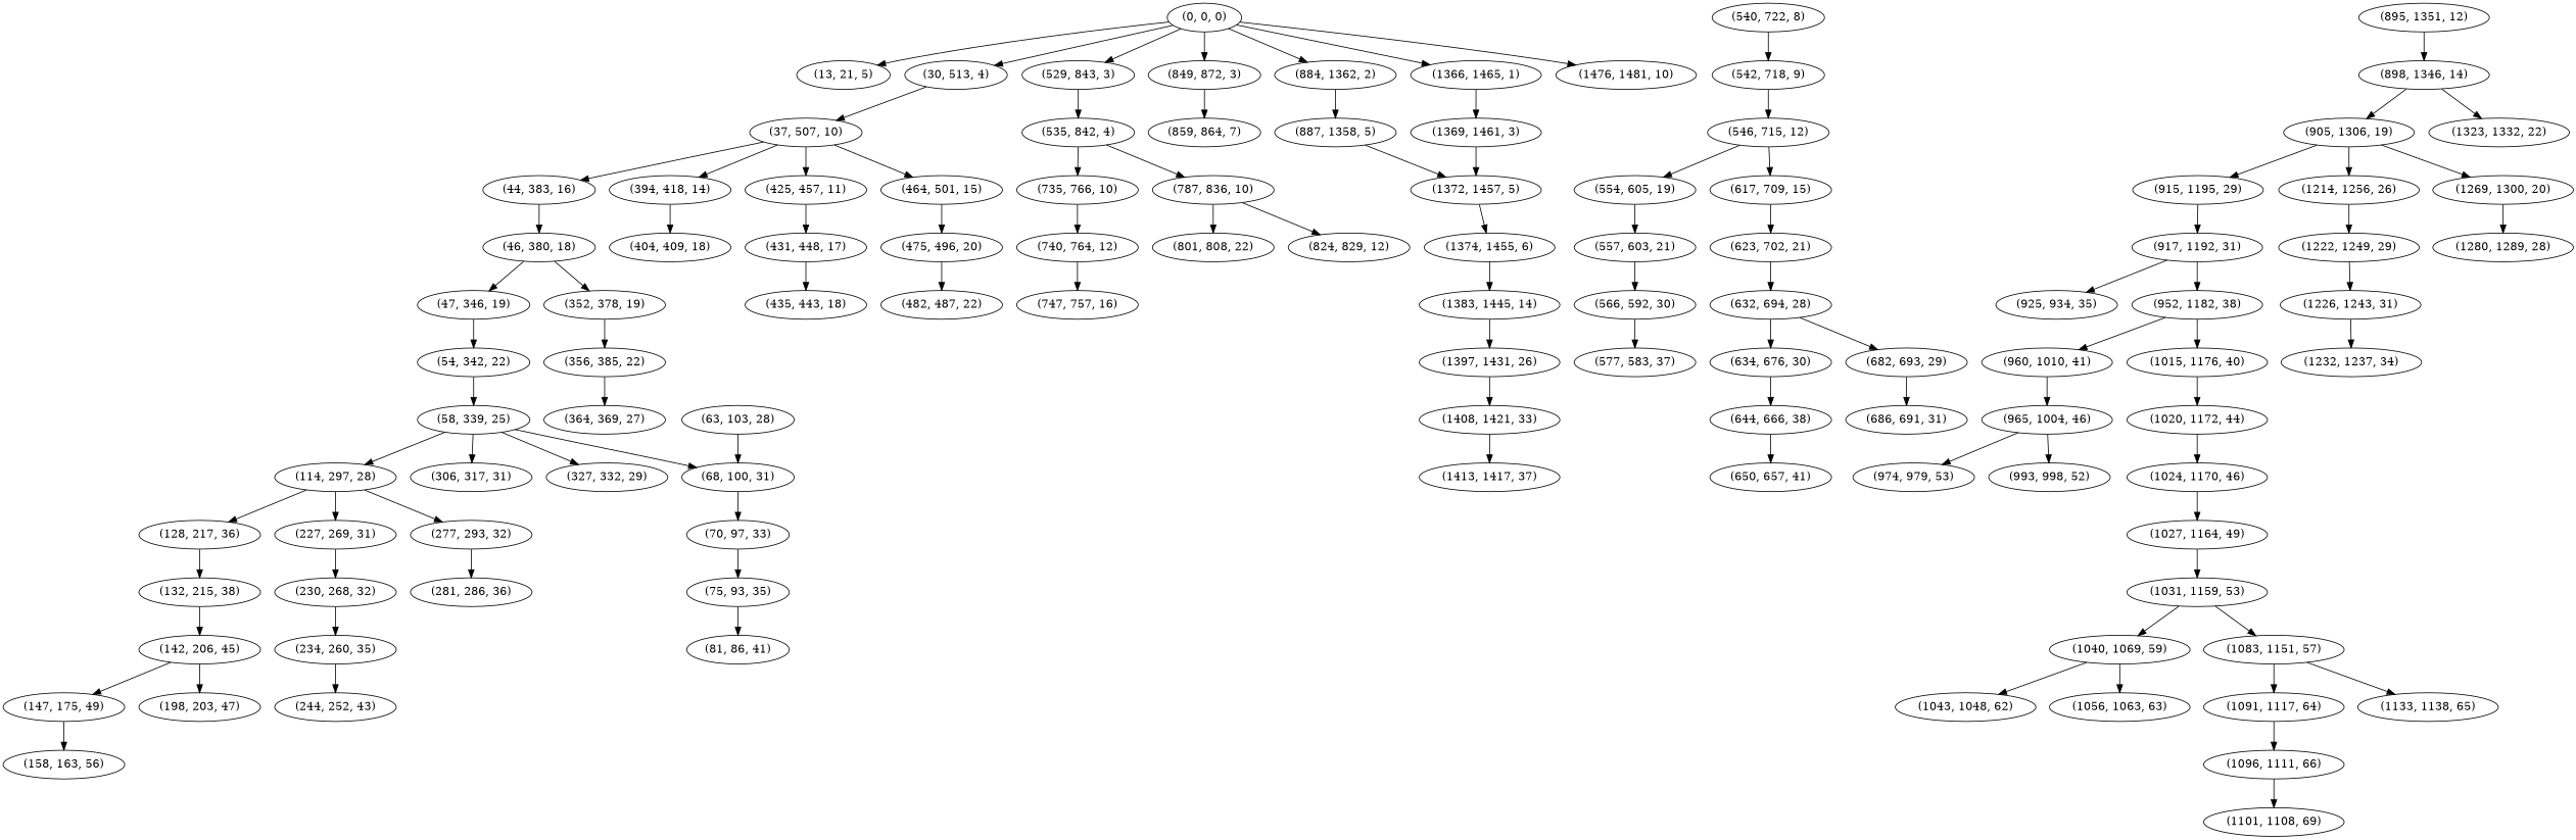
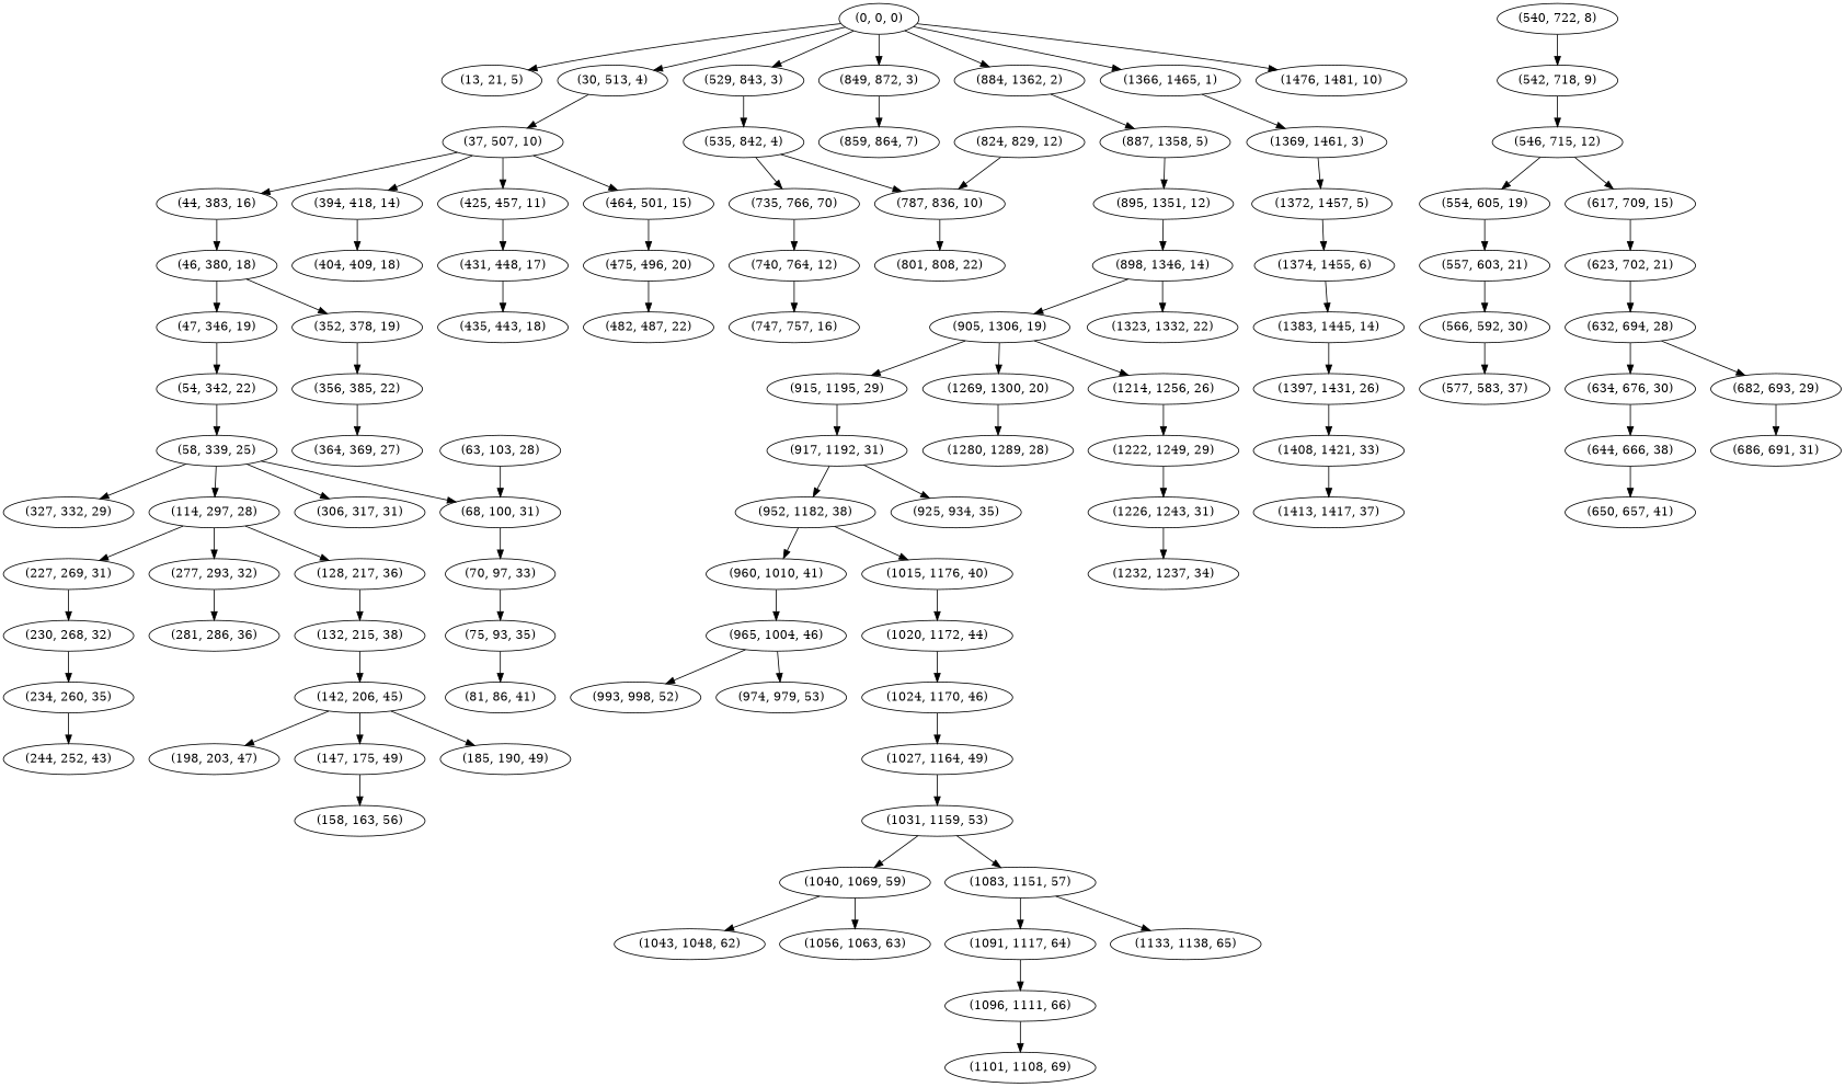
  digraph {
    "(0, 0, 0)"
    "(13, 21, 5)"
    "(30, 513, 4)"
    "(529, 843, 3)"
    "(849, 872, 3)"
    "(884, 1362, 2)"
    "(1366, 1465, 1)"
    "(1476, 1481, 10)"
    "(37, 507, 10)"
    "(535, 842, 4)"
    "(859, 864, 7)"
    "(887, 1358, 5)"
    "(1369, 1461, 3)"
    "(44, 383, 16)"
    "(394, 418, 14)"
    "(425, 457, 11)"
    "(464, 501, 15)"
    "(46, 380, 18)"
    "(404, 409, 18)"
    "(431, 448, 17)"
    "(475, 496, 20)"
    "(47, 346, 19)"
    "(352, 378, 19)"
    "(54, 342, 22)"
    n25 [label="(356, 385, 22)"]
    "(58, 339, 25)"
    "(114, 297, 28)"
    "(306, 317, 31)"
    "(327, 332, 29)"
    "(68, 100, 31)"
    "(63, 103, 28)"
    "(128, 217, 36)"
    "(227, 269, 31)"
    "(277, 293, 32)"
    "(70, 97, 33)"
    "(75, 93, 35)"
    "(81, 86, 41)"
    "(132, 215, 38)"
    "(230, 268, 32)"
    "(281, 286, 36)"
    "(142, 206, 45)"
    "(147, 175, 49)"
+   "(185, 190, 49)"
    "(198, 203, 47)"
    "(158, 163, 56)"
    "(234, 260, 35)"
    "(244, 252, 43)"
    "(364, 369, 27)"
    "(435, 443, 18)"
    "(482, 487, 22)"
-   "(735, 766, 10)"
+   "(735, 766, 10)" [label="(735, 766, 70)"]
    "(787, 836, 10)"
    "(540, 722, 8)"
    "(542, 718, 9)"
    "(740, 764, 12)"
    "(801, 808, 22)"
    "(824, 829, 12)"
    "(546, 715, 12)"
    "(554, 605, 19)"
    "(617, 709, 15)"
    "(557, 603, 21)"
    "(623, 702, 21)"
    "(566, 592, 30)"
    "(577, 583, 37)"
    "(632, 694, 28)"
    "(634, 676, 30)"
    "(682, 693, 29)"
    "(644, 666, 38)"
    "(686, 691, 31)"
    "(650, 657, 41)"
    "(747, 757, 16)"
    "(895, 1351, 12)"
    "(898, 1346, 14)"
    "(905, 1306, 19)"
    "(1323, 1332, 22)"
    "(915, 1195, 29)"
    "(1214, 1256, 26)"
    "(1269, 1300, 20)"
    "(917, 1192, 31)"
    "(1222, 1249, 29)"
    "(1280, 1289, 28)"
    "(925, 934, 35)"
    "(952, 1182, 38)"
    "(960, 1010, 41)"
    "(1015, 1176, 40)"
    "(965, 1004, 46)"
    "(1020, 1172, 44)"
    "(974, 979, 53)"
    "(993, 998, 52)"
    "(1024, 1170, 46)"
    "(1027, 1164, 49)"
    "(1031, 1159, 53)"
    "(1040, 1069, 59)"
    "(1083, 1151, 57)"
    "(1043, 1048, 62)"
    "(1056, 1063, 63)"
    "(1091, 1117, 64)"
    "(1133, 1138, 65)"
    "(1096, 1111, 66)"
    "(1101, 1108, 69)"
    "(1226, 1243, 31)"
    "(1232, 1237, 34)"
    "(1372, 1457, 5)"
    "(1374, 1455, 6)"
    "(1383, 1445, 14)"
    "(1397, 1431, 26)"
    "(1408, 1421, 33)"
    "(1413, 1417, 37)"
    "(0, 0, 0)" -> "(13, 21, 5)"
    "(0, 0, 0)" -> "(30, 513, 4)"
    "(0, 0, 0)" -> "(529, 843, 3)"
    "(0, 0, 0)" -> "(849, 872, 3)"
    "(0, 0, 0)" -> "(884, 1362, 2)"
    "(0, 0, 0)" -> "(1366, 1465, 1)"
    "(0, 0, 0)" -> "(1476, 1481, 10)"
    "(30, 513, 4)" -> "(37, 507, 10)"
    "(529, 843, 3)" -> "(535, 842, 4)"
    "(849, 872, 3)" -> "(859, 864, 7)"
    "(884, 1362, 2)" -> "(887, 1358, 5)"
    "(1366, 1465, 1)" -> "(1369, 1461, 3)"
    "(37, 507, 10)" -> "(44, 383, 16)"
    "(37, 507, 10)" -> "(394, 418, 14)"
    "(37, 507, 10)" -> "(425, 457, 11)"
    "(37, 507, 10)" -> "(464, 501, 15)"
    "(535, 842, 4)" -> "(735, 766, 10)"
    "(535, 842, 4)" -> "(787, 836, 10)"
-   "(887, 1358, 5)" -> "(1372, 1457, 5)"
+   "(887, 1358, 5)" -> "(895, 1351, 12)"
    "(1369, 1461, 3)" -> "(1372, 1457, 5)"
    "(44, 383, 16)" -> "(46, 380, 18)"
    "(394, 418, 14)" -> "(404, 409, 18)"
    "(425, 457, 11)" -> "(431, 448, 17)"
    "(464, 501, 15)" -> "(475, 496, 20)"
    "(46, 380, 18)" -> "(47, 346, 19)"
    "(46, 380, 18)" -> "(352, 378, 19)"
    "(431, 448, 17)" -> "(435, 443, 18)"
    "(475, 496, 20)" -> "(482, 487, 22)"
    "(47, 346, 19)" -> "(54, 342, 22)"
    "(352, 378, 19)" -> n25
    "(54, 342, 22)" -> "(58, 339, 25)"
    n25 -> "(364, 369, 27)"
    "(58, 339, 25)" -> "(114, 297, 28)"
    "(58, 339, 25)" -> "(306, 317, 31)"
    "(58, 339, 25)" -> "(327, 332, 29)"
    "(58, 339, 25)" -> "(68, 100, 31)"
    "(114, 297, 28)" -> "(128, 217, 36)"
    "(114, 297, 28)" -> "(227, 269, 31)"
    "(114, 297, 28)" -> "(277, 293, 32)"
    "(68, 100, 31)" -> "(70, 97, 33)"
    "(63, 103, 28)" -> "(68, 100, 31)"
    "(128, 217, 36)" -> "(132, 215, 38)"
    "(227, 269, 31)" -> "(230, 268, 32)"
    "(277, 293, 32)" -> "(281, 286, 36)"
    "(70, 97, 33)" -> "(75, 93, 35)"
    "(75, 93, 35)" -> "(81, 86, 41)"
    "(132, 215, 38)" -> "(142, 206, 45)"
    "(230, 268, 32)" -> "(234, 260, 35)"
    "(142, 206, 45)" -> "(147, 175, 49)"
+   "(142, 206, 45)" -> "(185, 190, 49)"
    "(142, 206, 45)" -> "(198, 203, 47)"
    "(147, 175, 49)" -> "(158, 163, 56)"
    "(234, 260, 35)" -> "(244, 252, 43)"
    "(735, 766, 10)" -> "(740, 764, 12)"
    "(787, 836, 10)" -> "(801, 808, 22)"
-   "(787, 836, 10)" -> "(824, 829, 12)"
+   "(824, 829, 12)" -> "(787, 836, 10)"
    "(540, 722, 8)" -> "(542, 718, 9)"
    "(542, 718, 9)" -> "(546, 715, 12)"
    "(740, 764, 12)" -> "(747, 757, 16)"
    "(546, 715, 12)" -> "(554, 605, 19)"
    "(546, 715, 12)" -> "(617, 709, 15)"
    "(554, 605, 19)" -> "(557, 603, 21)"
    "(617, 709, 15)" -> "(623, 702, 21)"
    "(557, 603, 21)" -> "(566, 592, 30)"
    "(623, 702, 21)" -> "(632, 694, 28)"
    "(566, 592, 30)" -> "(577, 583, 37)"
    "(632, 694, 28)" -> "(634, 676, 30)"
    "(632, 694, 28)" -> "(682, 693, 29)"
    "(634, 676, 30)" -> "(644, 666, 38)"
    "(682, 693, 29)" -> "(686, 691, 31)"
    "(644, 666, 38)" -> "(650, 657, 41)"
    "(895, 1351, 12)" -> "(898, 1346, 14)"
    "(898, 1346, 14)" -> "(905, 1306, 19)"
    "(898, 1346, 14)" -> "(1323, 1332, 22)"
    "(905, 1306, 19)" -> "(915, 1195, 29)"
    "(905, 1306, 19)" -> "(1214, 1256, 26)"
    "(905, 1306, 19)" -> "(1269, 1300, 20)"
    "(915, 1195, 29)" -> "(917, 1192, 31)"
    "(1214, 1256, 26)" -> "(1222, 1249, 29)"
    "(1269, 1300, 20)" -> "(1280, 1289, 28)"
    "(917, 1192, 31)" -> "(925, 934, 35)"
    "(917, 1192, 31)" -> "(952, 1182, 38)"
    "(1222, 1249, 29)" -> "(1226, 1243, 31)"
    "(952, 1182, 38)" -> "(960, 1010, 41)"
    "(952, 1182, 38)" -> "(1015, 1176, 40)"
    "(960, 1010, 41)" -> "(965, 1004, 46)"
    "(1015, 1176, 40)" -> "(1020, 1172, 44)"
    "(965, 1004, 46)" -> "(974, 979, 53)"
    "(965, 1004, 46)" -> "(993, 998, 52)"
    "(1020, 1172, 44)" -> "(1024, 1170, 46)"
    "(1024, 1170, 46)" -> "(1027, 1164, 49)"
    "(1027, 1164, 49)" -> "(1031, 1159, 53)"
    "(1031, 1159, 53)" -> "(1040, 1069, 59)"
    "(1031, 1159, 53)" -> "(1083, 1151, 57)"
    "(1040, 1069, 59)" -> "(1043, 1048, 62)"
    "(1040, 1069, 59)" -> "(1056, 1063, 63)"
    "(1083, 1151, 57)" -> "(1091, 1117, 64)"
    "(1083, 1151, 57)" -> "(1133, 1138, 65)"
    "(1091, 1117, 64)" -> "(1096, 1111, 66)"
    "(1096, 1111, 66)" -> "(1101, 1108, 69)"
    "(1226, 1243, 31)" -> "(1232, 1237, 34)"
    "(1372, 1457, 5)" -> "(1374, 1455, 6)"
    "(1374, 1455, 6)" -> "(1383, 1445, 14)"
    "(1383, 1445, 14)" -> "(1397, 1431, 26)"
    "(1397, 1431, 26)" -> "(1408, 1421, 33)"
    "(1408, 1421, 33)" -> "(1413, 1417, 37)"
  }
